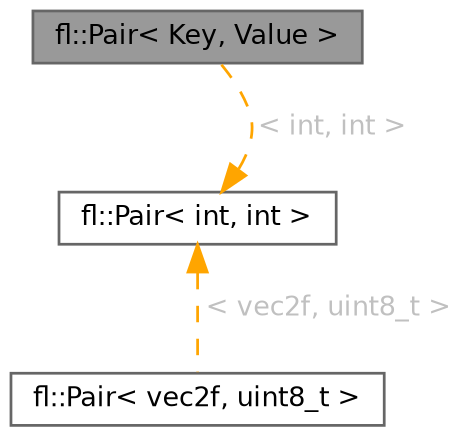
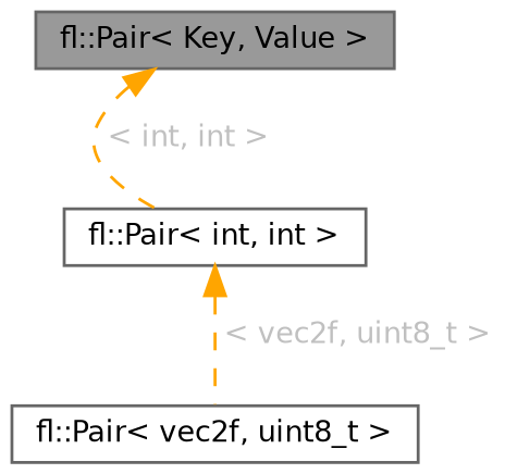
  digraph {
    node [color=gray40 fillcolor=white fontname=Helvetica fontsize=10 shape=box style=filled]
    edge [color=orange dir=back fontcolor=grey fontname=Helvetica fontsize=10 labelfontname=Helvetica labelfontsize=10 style=dashed]
    n1 [fillcolor=grey60 fontcolor=black height=0.2 label="fl::Pair\< Key, Value \>" width=0.4]
    n2 [height=0.2 label="fl::Pair\< int, int \>" width=0.4]
    n3 [height=0.2 label="fl::Pair\< vec2f, uint8_t \>" width=0.4]
-   n2 -> n1 [label=" \< int, int \>"]
+   n1 -> n2 [label=" \< int, int \>"]
    n2 -> n3 [label=" \< vec2f, uint8_t \>"]
  }
